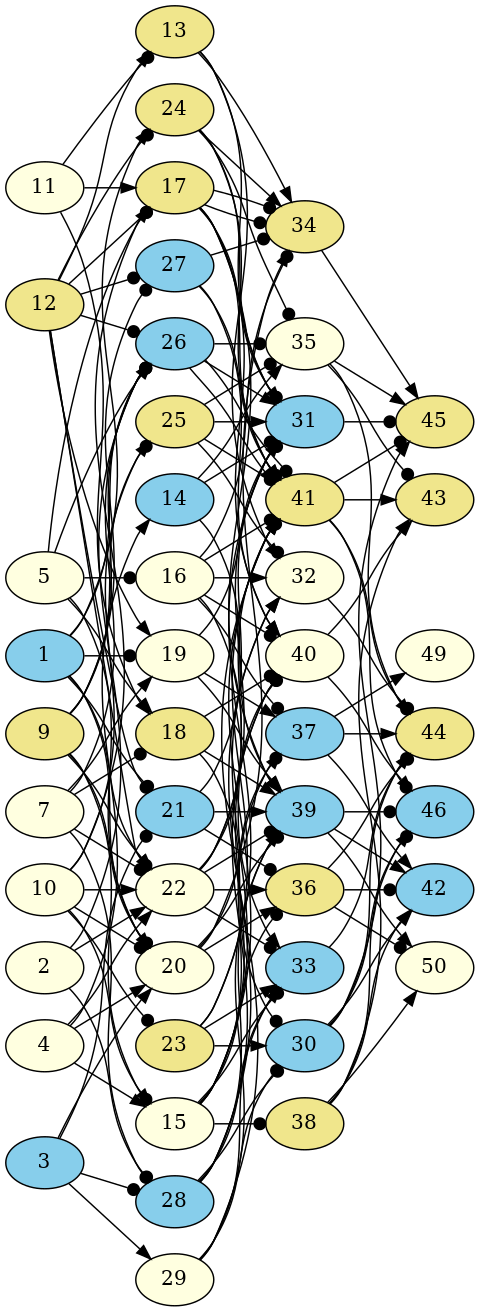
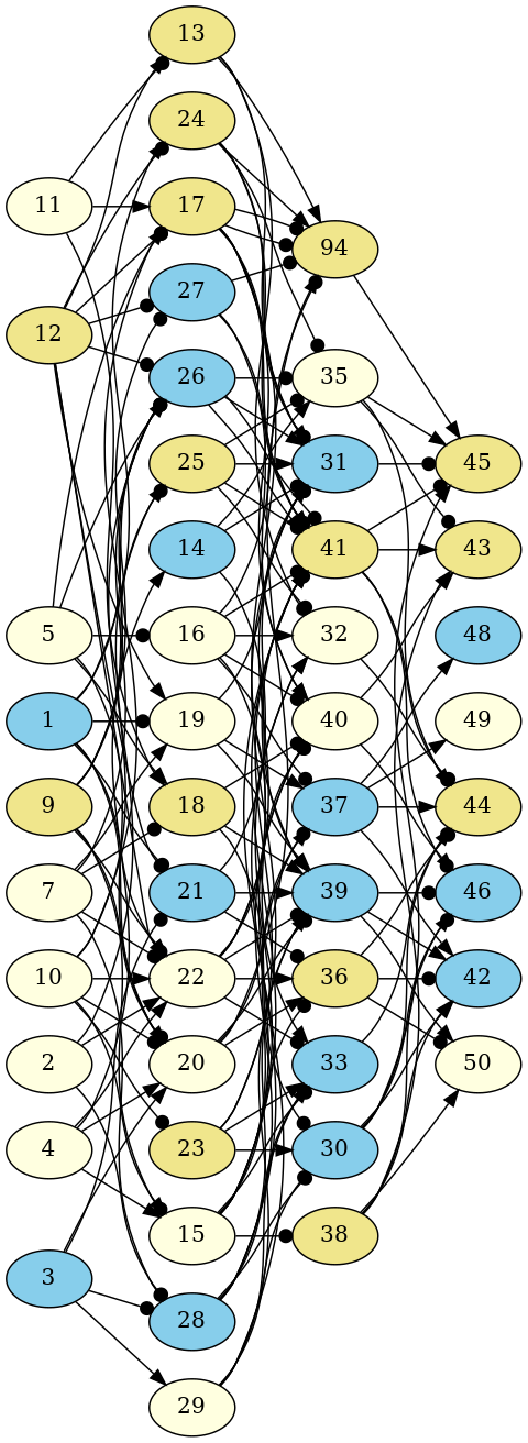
  digraph {
    rankdir=LR
    node [alpha=0.18 fillcolor=lightyellow style=filled]
    edge [arrowhead=dot]
    1 [alpha=0.16 expect_size=25126912 fillcolor=skyblue]
    19 [alpha=0.12 expect_size=38944768]
    20 [alpha=0.19 expect_size=34642944]
    21 [alpha=0.14 expect_size=38768640 fillcolor=skyblue]
    22 [alpha=0.11 expect_size=34712576]
    24 [alpha=0.04 expect_size=29622272 fillcolor=khaki]
    26 [alpha=0.13 expect_size=8607744 fillcolor=skyblue]
    31 [alpha=0.20 expect_size=50770944 fillcolor=skyblue]
    39 [alpha=0.03 expect_size=29340672 fillcolor=skyblue]
    37 [alpha=0.19 expect_size=45127680 fillcolor=skyblue]
-   34 [alpha=0.09 expect_size=5448704 fillcolor=khaki]
+   34 [alpha=0.09 expect_size=5448704 fillcolor=khaki label=94]
    36 [expect_size=14553088 fillcolor=khaki]
    33 [expect_size=15082496 fillcolor=skyblue]
    40 [alpha=0.14 expect_size=21672960]
    41 [alpha=0.20 expect_size=43842560 fillcolor=khaki]
    35 [alpha=0.17 expect_size=14433280]
    45 [alpha=0.20 expect_size=19961856 fillcolor=khaki]
    42 [expect_size=43019264 fillcolor=skyblue]
    46 [alpha=0.13 expect_size=11971584 fillcolor=skyblue]
    50 [alpha=0.06 expect_size=17635328]
    44 [alpha=0.09 expect_size=46983168 fillcolor=khaki]
+   48 [alpha=0.07 expect_size=50742272 fillcolor=skyblue]
    49 [alpha=0.06 expect_size=11708416]
    43 [alpha=0.08 expect_size=52150272 fillcolor=khaki]
    2 [alpha=0.16 expect_size=10760192]
    28 [alpha=0.19 expect_size=22880256 fillcolor=skyblue]
    32 [alpha=0.04 expect_size=36043776]
    30 [alpha=0.09 expect_size=6559744 fillcolor=skyblue]
    3 [alpha=0.07 expect_size=22804480 fillcolor=skyblue]
    29 [alpha=0.17 expect_size=25082880]
    4 [alpha=0.01 expect_size=12532736]
    14 [alpha=0.00 expect_size=44870656 fillcolor=skyblue]
    15 [alpha=0.11 expect_size=46128128]
    38 [alpha=0.03 expect_size=30566400 fillcolor=khaki]
    5 [alpha=0.16 expect_size=24946688]
    16 [alpha=0.09 expect_size=36079616]
    17 [alpha=0.17 expect_size=51948544 fillcolor=khaki]
    18 [alpha=0.01 expect_size=14299136 fillcolor=khaki]
    7 [alpha=0.04 expect_size=24025088]
    9 [expect_size=32649216 fillcolor=khaki]
    25 [alpha=0.00 expect_size=30182400 fillcolor=khaki]
    27 [alpha=0.14 expect_size=30763008 fillcolor=skyblue]
    10 [alpha=0.02 expect_size=41523200]
    23 [alpha=0.16 expect_size=33647616 fillcolor=khaki]
    11 [expect_size=46784512]
    13 [expect_size=28177408 fillcolor=khaki]
    12 [alpha=0.20 expect_size=38188032 fillcolor=khaki]
    1 -> 19
    1 -> 20 [arrowhead=normal]
    1 -> 21
    1 -> 22 [arrowhead=normal]
    1 -> 24 [arrowhead=normal]
    1 -> 26 [arrowhead=normal]
    19 -> 31
    19 -> 39 [arrowhead=normal]
    19 -> 37 [arrowhead=normal]
    20 -> 39
    20 -> 37 [arrowhead=normal]
    20 -> 34 [arrowhead=normal]
    20 -> 36 [arrowhead=normal]
    21 -> 31
    21 -> 39 [arrowhead=normal]
    21 -> 36
    22 -> 31
    22 -> 39
    22 -> 36 [arrowhead=normal]
    22 -> 33
    22 -> 40
    22 -> 41 [arrowhead=normal]
    24 -> 31
    24 -> 34 [arrowhead=normal]
    24 -> 41
    24 -> 35
    26 -> 31 [arrowhead=normal]
    26 -> 41 [arrowhead=normal]
    26 -> 41
    26 -> 35
    31 -> 45
    39 -> 42 [arrowhead=normal]
    39 -> 46
    39 -> 50 [arrowhead=normal]
    37 -> 42 [arrowhead=normal]
    37 -> 44 [arrowhead=normal]
+   37 -> 48 [arrowhead=normal]
    37 -> 49 [arrowhead=normal]
    34 -> 45 [arrowhead=normal]
    36 -> 42
    36 -> 50
    36 -> 44
    33 -> 44
    40 -> 46 [arrowhead=normal]
    40 -> 43 [arrowhead=normal]
    41 -> 45
    41 -> 46
    41 -> 44
    41 -> 43 [arrowhead=normal]
    35 -> 45 [arrowhead=normal]
    35 -> 44 [arrowhead=normal]
    35 -> 43
    2 -> 22 [arrowhead=normal]
    2 -> 26
    2 -> 28
    28 -> 39
    28 -> 33 [arrowhead=normal]
    28 -> 40
    28 -> 32 [arrowhead=normal]
    28 -> 30
    32 -> 44
    30 -> 45 [arrowhead=normal]
    30 -> 42 [arrowhead=normal]
    30 -> 46
    30 -> 44 [arrowhead=normal]
    3 -> 20 [arrowhead=normal]
    3 -> 21
    3 -> 28
    3 -> 29 [arrowhead=normal]
    29 -> 39 [arrowhead=normal]
    29 -> 33
    29 -> 41 [arrowhead=normal]
    29 -> 30
    4 -> 20 [arrowhead=normal]
    4 -> 22 [arrowhead=normal]
    4 -> 14 [arrowhead=normal]
    4 -> 15 [arrowhead=normal]
    14 -> 31
    14 -> 39 [arrowhead=normal]
    14 -> 35 [arrowhead=normal]
    15 -> 37
    15 -> 36
    15 -> 33
    15 -> 40
    15 -> 41
    15 -> 32 [arrowhead=normal]
    15 -> 38
    38 -> 42 [arrowhead=normal]
    38 -> 46 [arrowhead=normal]
    38 -> 50 [arrowhead=normal]
    38 -> 43 [arrowhead=normal]
    5 -> 20
    5 -> 26 [arrowhead=normal]
    5 -> 16
    5 -> 17
    5 -> 18 [arrowhead=normal]
    16 -> 37
    16 -> 34
    16 -> 33 [arrowhead=normal]
    16 -> 40
    16 -> 41
    16 -> 32 [arrowhead=normal]
    17 -> 31 [arrowhead=normal]
    17 -> 39 [arrowhead=normal]
    17 -> 34
    17 -> 34
    17 -> 40 [arrowhead=normal]
    17 -> 41 [arrowhead=normal]
    18 -> 39 [arrowhead=normal]
    18 -> 40
    18 -> 30
    7 -> 19 [arrowhead=normal]
    7 -> 22
    7 -> 26
    7 -> 28
    7 -> 18
    9 -> 20
    9 -> 22 [arrowhead=normal]
    9 -> 26
    9 -> 15
    9 -> 25
    9 -> 27
    25 -> 31 [arrowhead=normal]
    25 -> 41
    25 -> 35
    25 -> 32
    27 -> 34
    27 -> 40 [arrowhead=normal]
    27 -> 41 [arrowhead=normal]
    10 -> 20
    10 -> 22 [arrowhead=normal]
    10 -> 15 [arrowhead=normal]
    10 -> 17 [arrowhead=normal]
    10 -> 25 [arrowhead=normal]
    10 -> 23
    23 -> 31 [arrowhead=normal]
    23 -> 33 [arrowhead=normal]
    23 -> 41 [arrowhead=normal]
    23 -> 30 [arrowhead=normal]
    11 -> 17 [arrowhead=normal]
    11 -> 18 [arrowhead=normal]
    11 -> 13
    13 -> 31
    13 -> 34 [arrowhead=normal]
-   13 -> 32 [arrowhead=normal]
+   13 -> 32
    12 -> 19 [arrowhead=normal]
    12 -> 21
    12 -> 22
    12 -> 24
    12 -> 26
    12 -> 17
    12 -> 27
    12 -> 13 [arrowhead=normal]
  }
